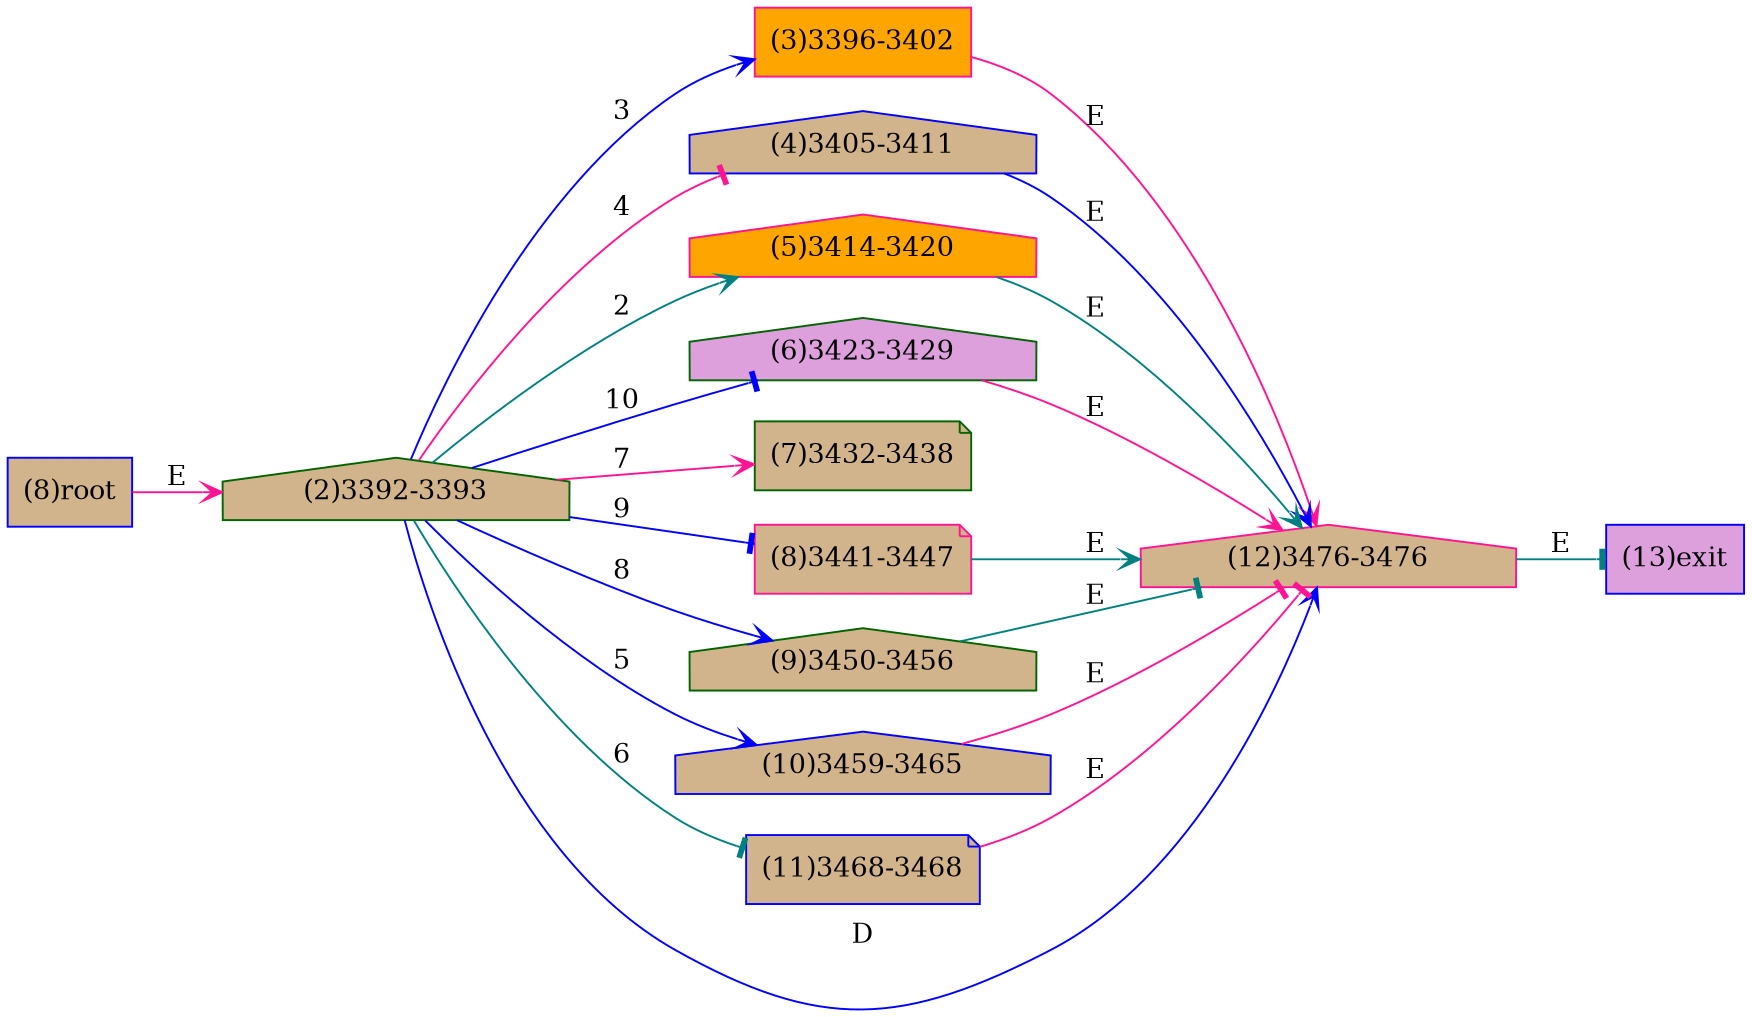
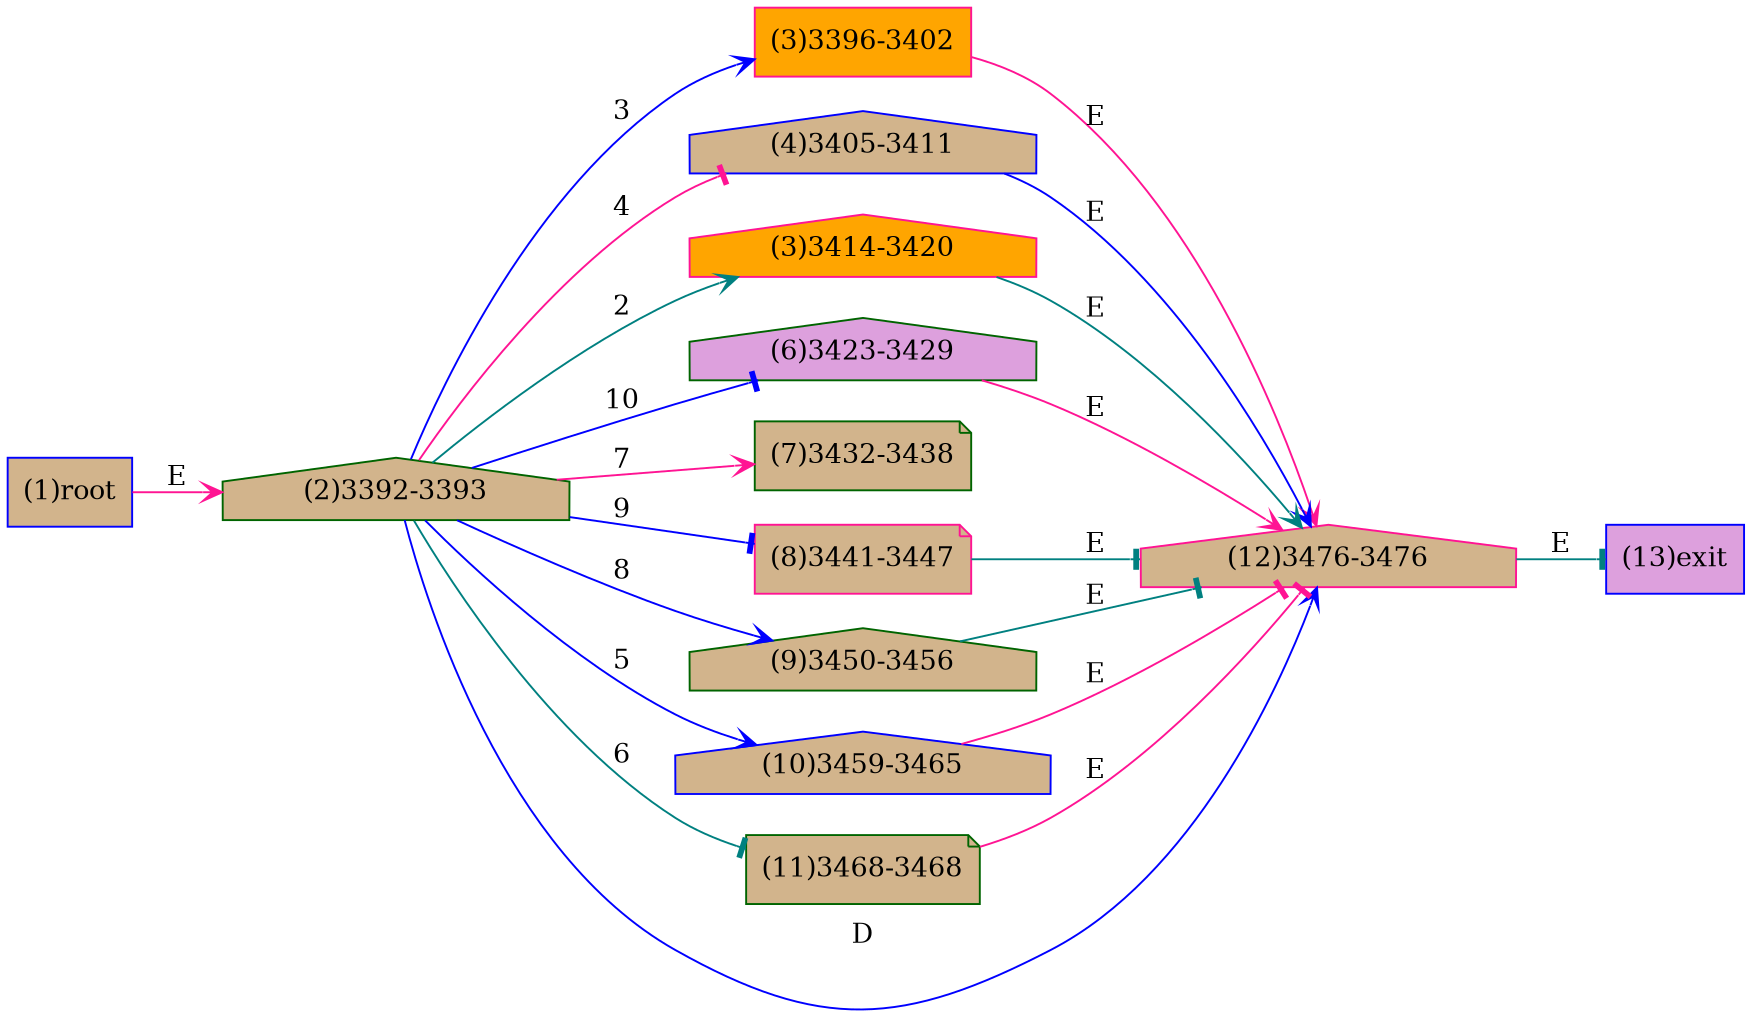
  digraph {
    rankdir=LR
    node [color=darkgreen fillcolor=tan shape=house style=filled]
    edge [arrowhead=vee color=deeppink]
-   n1 [color=blue label="(8)root" shape=box]
+   n1 [color=blue label="(1)root" shape=box]
    n2 [label="(2)3392-3393"]
    n3 [color=deeppink fillcolor=orange label="(3)3396-3402" shape=box]
    n4 [color=blue label="(4)3405-3411"]
-   n5 [color=deeppink fillcolor=orange label="(5)3414-3420"]
+   n5 [color=deeppink fillcolor=orange label="(3)3414-3420"]
    n6 [fillcolor=plum label="(6)3423-3429"]
    n7 [label="(7)3432-3438" shape=note]
    n8 [color=deeppink label="(8)3441-3447" shape=note]
    n9 [label="(9)3450-3456"]
    n10 [color=blue label="(10)3459-3465"]
-   n11 [color=blue label="(11)3468-3468" shape=note]
+   n11 [label="(11)3468-3468" shape=note]
    n12 [color=deeppink label="(12)3476-3476"]
    n13 [color=blue fillcolor=plum label="(13)exit" shape=box]
    n1 -> n2 [label=E]
    n2 -> n3 [color=blue label=3]
    n2 -> n4 [arrowhead=tee label=4]
    n2 -> n5 [color=teal label=2]
    n2 -> n6 [arrowhead=tee color=blue label=10]
    n2 -> n7 [label=7]
    n2 -> n8 [arrowhead=tee color=blue label=9]
    n2 -> n9 [color=blue label=8]
    n2 -> n10 [color=blue label=5]
    n2 -> n11 [arrowhead=tee color=teal label=6]
    n2 -> n12 [color=blue label=D]
    n3 -> n12 [label=E]
    n4 -> n12 [color=blue label=E]
    n5 -> n12 [color=teal label=E]
    n6 -> n12 [label=E]
-   n8 -> n12 [color=teal label=E]
+   n8 -> n12 [arrowhead=tee color=teal label=E]
    n9 -> n12 [arrowhead=tee color=teal label=E]
    n10 -> n12 [arrowhead=tee label=E]
    n11 -> n12 [arrowhead=tee label=E]
    n12 -> n13 [arrowhead=tee color=teal label=E]
  }
